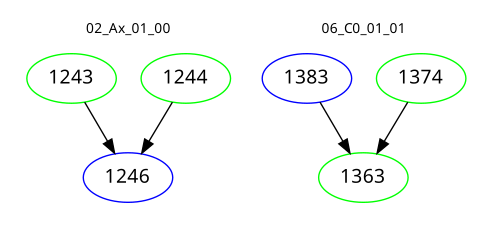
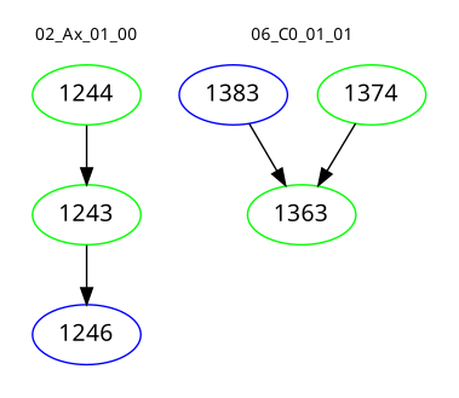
  digraph {
    fontname="Noto Sans"
    node [color=green fontname="Noto Sans"]
    edge [color=black fontname="Noto Sans"]
    n1 [label=1244]
    n2 [label=1243]
    n3 [color=blue label=1246]
    n4 [label=1374]
    n5 [label=1363]
    n6 [color=blue label=1383]
    subgraph cluster_1 {
      color=white
      fontsize=10
      label="02_Ax_01_00"
      n1
      n2
      n3
    }
    subgraph cluster_2 {
      color=white
      fontsize=10
      label="06_C0_01_01"
      n4
      n5
      n6
    }
-   n1 -> n3
+   n1 -> n2
    n2 -> n3
    n4 -> n5
    n6 -> n5
  }
